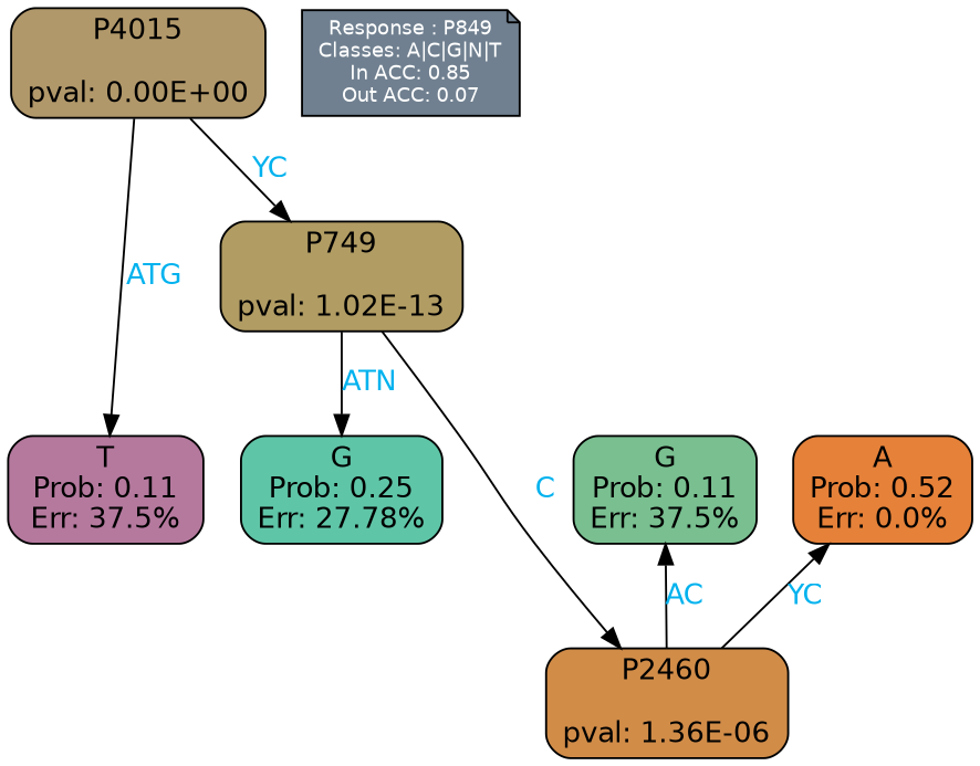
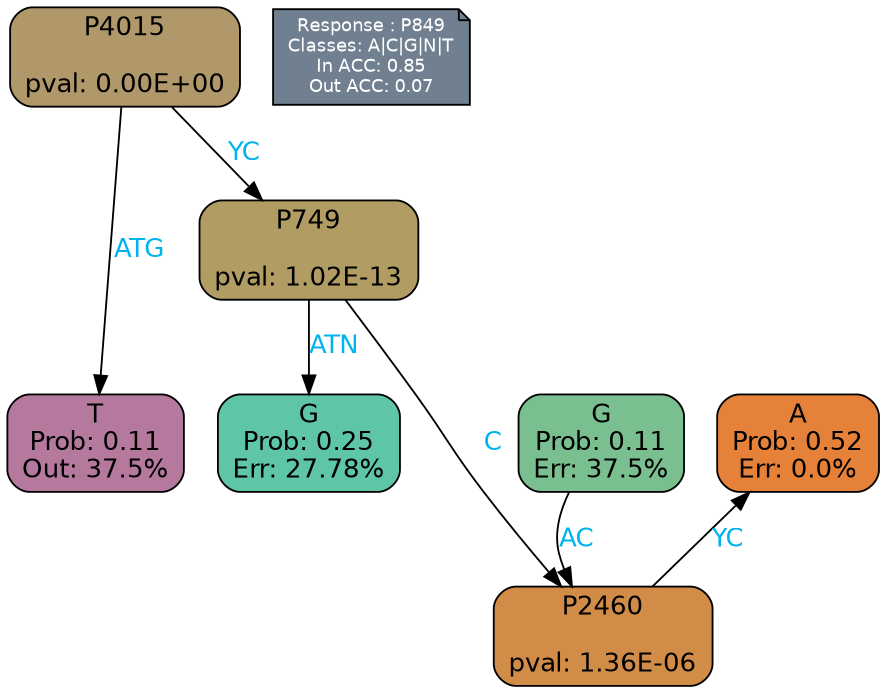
  digraph {
    ranksep=equally
    splines=polylines
    node [color=black fontname=helvetica shape=box style="filled, rounded"]
    edge [fontcolor=deepskyblue2 fontname=helvetica]
-   n1 [fillcolor="#b5799e" label="T\nProb: 0.11\nErr: 37.5%"]
+   n1 [fillcolor="#b5799e" label="T\nProb: 0.11\nOut: 37.5%"]
    n2 [fillcolor="#5fc5a7" label="G\nProb: 0.25\nErr: 27.78%"]
    n3 [fillcolor="#79bf90" label="G\nProb: 0.11\nErr: 37.5%"]
    n4 [fillcolor="#e58139" label="A\nProb: 0.52\nErr: 0.0%"]
    n5 [align=left fillcolor=slategray fontcolor=white fontsize=10 label="Response : P849\nClasses: A|C|G|N|T\nIn ACC: 0.85\nOut ACC: 0.07\n" shape=note style=filled]
    n6 [fillcolor="#b1986a" label="P4015\n\npval: 0.00E+00"]
    n7 [fillcolor="#b19c63" label="P749\n\npval: 1.02E-13"]
    n8 [fillcolor="#d18c48" label="P2460\n\npval: 1.36E-06"]
    subgraph sub_1 {
      rank=same
      n1
      n2
      n3
      n4
    }
    subgraph sub_2 {
      rank=same
      n5
      n6
    }
    n6 -> n1 [label=ATG]
    n6 -> n7 [label=YC]
    n7 -> n2 [label=ATN]
    n7 -> n8 [label=C]
-   n8 -> n3 [label=AC]
+   n3 -> n8 [label=AC]
    n8 -> n4 [label=YC]
  }
